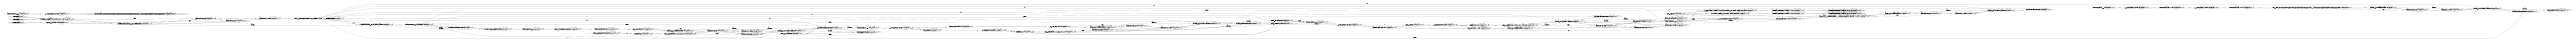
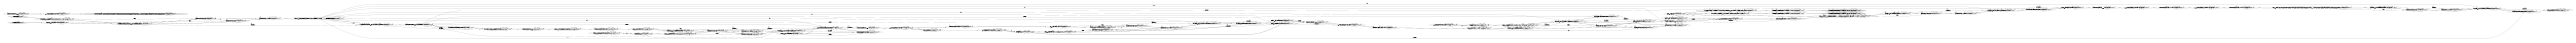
  digraph {
    rankdir=LR
    node [fillcolor=white shape=ellipse style=filled]
    edge [style=bold]
    n1 [fillcolor=lightgray label="assertEquals(percentiles.get(1).doubleValue(),6.0,0.001)@@@54@@@['0', '1', '0']"]
    n2 [label="paramsLoc.set(\"qt\",\"/stream\")@@@18@@@['0', '0', '1']"]
    n3 [label="solrStream = new SolrStream(url,paramsLoc)@@@19@@@['1', '1', '1']"]
    n4 [label="solrStream.setStreamContext(context)@@@20@@@['1', '1', '1']"]
    n5 [label="tuples = getTuples(solrStream)@@@21@@@['1', '1', '1']"]
    n6 [label="cexpr = \"percentile(array(11,10,3,4,5,6,7,8,9,2,1), array(20, 50))\"@@@40@@@['1', '1', '0']"]
    n7 [label="solrStream = new SolrStream(url,paramsLoc)@@@39@@@['1', '1', '1']"]
    n8 [label="paramsLoc.set(\"expr\",cexpr)@@@42@@@['1', '1', '0']"]
    n9 [label="solrStream.setStreamContext(context)@@@40@@@['0', '0', '1']"]
    n10 [label="assertTrue(tuples.size() == 1)@@@42@@@['1', '1', '1']"]
    n11 [label="tuples = getTuples(solrStream)@@@41@@@['1', '1', '1']"]
    n12 [label="paramsLoc.set(\"expr\",expr)@@@37@@@['0', '0', '1']"]
    n13 [label="assertTrue(tuples.size() == 1)@@@12@@@['1', '1', '1']"]
    n14 [label="String s = (String)tuples.get(0).get(\"echo\")@@@13@@@['0', '0', '1']"]
    n15 [label="assertTrue(s.equals(\"hello world\"))@@@14@@@['0', '0', '1']"]
    n16 [label="cexpr = \"percentile(array(11,10,3,4,5,6,7,8,9,2,1), 50)\"@@@16@@@['1', '1', '0']"]
    n17 [label="paramsLoc.set(\"expr\",expr)@@@17@@@['1', '1', '1']"]
    n18 [label="paramsLoc.set(\"expr\",cexpr)@@@18@@@['1', '1', '0']"]
    n19 [label="paramsLoc.set(\"qt\",\"/stream\")@@@48@@@['0', '0', '1']"]
    n20 [label="solrStream = new SolrStream(url,paramsLoc)@@@49@@@['0', '0', '1']"]
    n21 [label="solrStream.setStreamContext(context)@@@50@@@['0', '0', '1']"]
+   n22 [label="tuples = getTuples(solrStream)@@@51@@@['0', '0', '1']"]
    n23 [label="StreamContext context = new StreamContext()@@@9@@@['1', '1', '1']"]
    n24 [label="solrStream.setStreamContext(context)@@@62@@@['0', '0', '1']"]
    n25 [label="solrStream.setStreamContext(context)@@@30@@@['1', '1', '1']"]
    n26 [label="solrStream.setStreamContext(context)@@@10@@@['1', '1', '1']"]
    n27 [label="tuples = getTuples(solrStream)@@@63@@@['0', '0', '1']"]
    n28 [label="tuples = getTuples(solrStream)@@@31@@@['1', '1', '1']"]
    n29 [label="List<Tuple> tuples = getTuples(solrStream)@@@11@@@['1', '1', '1']"]
    n30 [label="assertTrue(tuples.size() == 1)@@@22@@@['1', '1', '1']"]
    n31 [label="expr = \"echo(\"hello world\")\"@@@15@@@['0', '0', '1']"]
    n32 [label="paramsLoc = new ModifiableSolrParams()@@@16@@@['0', '0', '1']"]
    n33 [label="s = (String)tuples.get(0).get(\"echo\")@@@23@@@['1', '1', '1']"]
    n34 [label="tuple = tuples.get(0)@@@25@@@['1', '1', '0']"]
    n35 [label="assertTrue(s.equals(\"hello world\"))@@@24@@@['0', '0', '1']"]
    n36 [label="p = tuple.getDouble(\"return-value\")@@@26@@@['1', '1', '0']"]
    n37 [label="expr = \"echo(\"hello, world\")\"@@@25@@@['0', '0', '1']"]
    n38 [label="paramsLoc = new ModifiableSolrParams()@@@46@@@['0', '0', '1']"]
    n39 [label="paramsLoc.set(\"expr\",expr)@@@47@@@['0', '0', '1']"]
    n40 [label="assertEquals(percentiles.get(0).doubleValue(),2.4,0.001)@@@51@@@['1', '0', '0']"]
    n41 [fillcolor=lightgray label="assertEquals(percentiles.get(1).doubleValue(),6.0,0.001)@@@52@@@['1', '0', '0']"]
    n42 [fillcolor=lightgray label="assertTrue(s.equals(\"tuytuy iuyiuyi iuyiuyiu iuyiuyiuyiu iuyi iuyiyiuy iuyiuyiu iyiuyiu iyiuyiuyyiyiu yiuyiuyi yiuyiuyi \" + \"yiuyiuuyiu yiyiuyiyiu iyiuyiuyiuiuyiu yiuyiuyi yiuyiy yiuiyiuiuy\"))@@@66@@@['0', '0', '1']"]
    n43 [label="assertTrue(s.equals(\"hello, \"t\" world\"))@@@44@@@['1', '1', '1']"]
    n44 [label="s = (String)tuples.get(0).get(\"echo\")@@@43@@@['1', '1', '1']"]
    n45 [label="expr = \"parallel(\" + COLLECTIONORALIAS + \", workers=2, sort=\"echo asc\", echo(\"hello, \\\"t\\\" world\"))\"@@@45@@@['1', '1', '1']"]
    n46 [label="context = new StreamContext()@@@45@@@['1', '1', '0']"]
    n47 [label="List<Number> percentiles = (List<Number>)tuple.get(\"return-value\")@@@50@@@['1', '0', '0']"]
    n48 [label="paramsLoc.set(\"expr\",cexpr)@@@30@@@['1', '1', '0']"]
    n49 [label="paramsLoc.set(\"expr\",expr)@@@27@@@['0', '0', '1']"]
    n50 [label="paramsLoc.set(\"qt\",\"/stream\")@@@28@@@['1', '1', '1']"]
    n51 [label="paramsLoc = new ModifiableSolrParams()@@@58@@@['0', '0', '1']"]
    n52 [label="solrStream = new SolrStream(url,paramsLoc)@@@61@@@['0', '0', '1']"]
    n53 [label="paramsLoc.set(\"expr\",expr)@@@59@@@['0', '0', '1']"]
    n54 [label="paramsLoc.set(\"qt\",\"/stream\")@@@60@@@['0', '0', '1']"]
    n55 [label="String cexpr = \"percentile(array(1,2,3,4,5,6,7,8,9,10,11), 50)\"@@@3@@@['1', '1', '0']"]
    n56 [label="ModifiableSolrParams paramsLoc = new ModifiableSolrParams()@@@4@@@['1', '1', '1']"]
    n57 [label="paramsLoc.set(\"expr\",cexpr)@@@5@@@['1', '1', '0']"]
    n58 [label="TupleStream solrStream = new SolrStream(url,paramsLoc)@@@8@@@['1', '1', '1']"]
    n59 [label="paramsLoc.set(\"expr\",expr)@@@5@@@['0', '0', '1']"]
    n60 [label="paramsLoc.set(\"qt\",\"/stream\")@@@6@@@['1', '1', '1']"]
-   n61 [label="tuple = tuples.get(0)@@@37@@@['1', '1', '0']"]
    n62 [label="s = (String)tuples.get(0).get(\"echo\")@@@33@@@['1', '1', '1']"]
    n63 [label="p = tuple.getDouble(\"return-value\")@@@38@@@['1', '1', '0']"]
    n64 [label="assertTrue(s.equals(\"hello, world\"))@@@34@@@['1', '1', '1']"]
    n65 [label="assertEquals(p,2.4,0.001)@@@39@@@['1', '1', '0']"]
    n66 [label="assertEquals(p,6,0.0)@@@15@@@['1', '1', '0']"]
    n67 [label="assertTrue(tuples.size() == 1)@@@64@@@['0', '0', '1']"]
    n68 [label="s = (String)tuples.get(0).get(\"echo\")@@@65@@@['0', '0', '1']"]
    n69 [label="assertEquals(percentiles.get(0).doubleValue(),2.4,0.001)@@@53@@@['0', '1', '0']"]
    n70 [label="paramsLoc = new ModifiableSolrParams()@@@26@@@['0', '0', '1']"]
    n71 [label="solrStream = new SolrStream(url,paramsLoc)@@@29@@@['0', '0', '1']"]
    n72 [label="String expr = \"echo(hello world)\"@@@3@@@['0', '0', '1']"]
    n73 [label="assertTrue(tuples.size() == 2)@@@52@@@['0', '0', '1']"]
    n74 [label="s = (String)tuples.get(0).get(\"echo\")@@@53@@@['0', '0', '1']"]
    n75 [label="assertTrue(s.equals(\"hello, \"t\" world\"))@@@54@@@['0', '0', '1']"]
    n76 [fillcolor=lightgray label="testEchoStream['0', '0', '1']" shape=diamond]
    n77 [label="expr = \"echo(\"tuytuy iuyiuyi iuyiuyiu iuyiuyiuyiu iuyi iuyiyiuy iuyiuyiu iyiuyiu iyiuyiuyyiyiu yiuyiuyi\" + \" yiuyiuyi yiuyiuuyiu yiyiuyiyiu iyiuyiuyiuiuyiu yiuyiuyi yiuyiy yiuiyiuiuy\")\"@@@57@@@['0', '0', '1']"]
    n78 [label="assertEquals(p,6,0.0)@@@27@@@['1', '1', '0']"]
    n79 [label="cexpr = \"percentile(array(11,10,3,4,5,6,7,8,9,2,1), 20)\"@@@28@@@['1', '1', '0']"]
    n80 [label="@SuppressWarnings({\"unchecked\"}) List<Number> percentiles = (List<Number>)tuple.get(\"return-value\")@@@50@@@['0', '1', '0']"]
    n81 [label="String url = cluster.getJettySolrRunners().get(0).getBaseUrl().toString() + \"/\" + COLLECTIONORALIAS@@@7@@@['1', '1', '1']"]
    n82 [label="assertTrue(tuples.size() == 1)@@@32@@@['1', '1', '1']"]
    n83 [label="expr = \"echo(\"hello, \\\"t\\\" world\")\"@@@35@@@['0', '0', '1']"]
    n84 [label="paramsLoc = new ModifiableSolrParams()@@@36@@@['0', '0', '1']"]
    n85 [label="paramsLoc.set(\"qt\",\"/stream\")@@@38@@@['0', '0', '1']"]
    n86 [label="double p = tuple.getDouble(\"return-value\")@@@14@@@['1', '1', '0']"]
    n87 [label="s = (String)tuples.get(1).get(\"echo\")@@@55@@@['0', '0', '1']"]
    n88 [label="assertTrue(s.equals(\"hello, \"t\" world\"))@@@56@@@['0', '0', '1']"]
    n89 [label="context = new StreamContext()@@@21@@@['1', '1', '0']"]
    n90 [label="tuple = tuples.get(0)@@@49@@@['1', '1', '0']"]
-   n91 [fillcolor=lightgray label="testPercentile['0', '1', '0']" shape=diamond]
    n92 [fillcolor=lightgray label="testPercentile['1', '0', '0']" shape=diamond]
    n93 [label="context = new StreamContext()@@@33@@@['1', '1', '0']"]
    n2 -> n3
    n3 -> n4
    n3 -> n5 [label=solrStream style=solid]
    n4 -> n5
    n4 -> n30 [label=paramsLoc style=solid]
    n6 -> n7
    n6 -> n8 [label=cexpr style=solid]
    n7 -> n8
    n7 -> n9
    n7 -> n10 [label=paramsLoc style=solid]
    n7 -> n11 [label=solrStream style=solid]
    n8 -> n11
    n8 -> n12 [label=0 style=dashed]
    n10 -> n43 [label=solrStream style=solid]
    n10 -> n44
    n11 -> n10
    n12 -> n85
    n13 -> n14
    n14 -> n15
    n15 -> n31
    n16 -> n17
    n16 -> n18 [label=cexpr style=solid]
    n17 -> n2
    n17 -> n4 [label=paramsLoc style=solid]
    n17 -> n18
    n18 -> n3
    n18 -> n17 [label=0 style=dashed]
    n19 -> n20
    n20 -> n21
+   n20 -> n22 [label=solrStream style=solid]
+   n21 -> n22
+   n22 -> n73
    n23 -> n4 [label=context style=solid]
    n23 -> n9 [label=context style=solid]
    n23 -> n21 [label=context style=solid]
    n23 -> n24 [label=context style=solid]
    n23 -> n25 [label=context style=solid]
    n23 -> n26 [label=context style=solid]
    n23 -> n26
    n24 -> n27 [style=dashed]
    n25 -> n28 [style=solid]
    n26 -> n29
    n28 -> n62 [label=solrStream style=solid]
    n28 -> n78
    n28 -> n82
    n29 -> n13
    n30 -> n33
    n31 -> n17 [label=expr style=solid]
    n31 -> n32
    n32 -> n3 [label=paramsLoc style=solid]
    n32 -> n17
    n33 -> n34
    n33 -> n35
    n34 -> n33 [label=0 style=dashed]
    n34 -> n36
    n35 -> n37
    n36 -> n78 [label=p style=solid]
    n36 -> n78
    n37 -> n49 [label=expr style=solid]
    n37 -> n70
    n38 -> n20 [label=paramsLoc style=solid]
    n38 -> n39
    n39 -> n19
    n40 -> n41
    n43 -> n45
    n44 -> n43
    n45 -> n38
    n45 -> n39 [label=expr style=solid]
    n45 -> n90
    n46 -> n44
    n46 -> n44 [label=context style=solid]
    n47 -> n40
    n48 -> n25
    n48 -> n49 [label=0 style=dashed]
    n49 -> n50
    n50 -> n28 [label=paramsLoc style=solid]
    n50 -> n48
    n50 -> n71
    n51 -> n52 [label=paramsLoc style=solid]
    n51 -> n53
    n52 -> n24
    n52 -> n27 [label=solrStream style=solid]
    n53 -> n54
    n54 -> n52
    n55 -> n56
    n55 -> n57 [label=cexpr style=solid]
    n56 -> n57
    n56 -> n58 [label=paramsLoc style=solid]
    n56 -> n59
    n57 -> n59 [label=0 style=dashed]
    n57 -> n60
    n58 -> n23
    n58 -> n29 [label=solrStream style=solid]
    n59 -> n60
    n60 -> n81
-   n61 -> n62 [label=0 style=dashed]
-   n61 -> n63
    n62 -> n64
    n63 -> n65 [label=p style=solid]
    n63 -> n65
-   n64 -> n61
    n64 -> n83
    n65 -> n6
    n66 -> n16
    n67 -> n68
    n68 -> n42
    n69 -> n1
    n70 -> n49
    n70 -> n71 [label=paramsLoc style=solid]
    n71 -> n25
    n71 -> n28 [label=solrStream style=solid]
    n72 -> n56
    n72 -> n59 [label=expr style=solid]
    n73 -> n74
    n74 -> n75
    n75 -> n87
    n76 -> n72
    n77 -> n51
    n77 -> n53 [label=expr style=solid]
    n78 -> n79
    n79 -> n48 [label=cexpr style=solid]
    n79 -> n50
    n80 -> n69
    n81 -> n3 [label=url style=solid]
    n81 -> n4 [label=url style=solid]
    n81 -> n7 [label=url style=solid]
    n81 -> n10 [label=url style=solid]
    n81 -> n20 [label=url style=solid]
    n81 -> n28 [label=url style=solid]
    n81 -> n52 [label=url style=solid]
    n81 -> n58 [label=url style=solid]
    n81 -> n58
    n81 -> n71 [label=url style=solid]
    n82 -> n62
    n83 -> n12 [label=expr style=solid]
    n83 -> n84
    n84 -> n7 [label=paramsLoc style=solid]
    n84 -> n12
    n85 -> n7
    n86 -> n66 [label=p style=solid]
    n86 -> n66
    n87 -> n88
    n88 -> n77
    n89 -> n4
    n89 -> n5 [label=context style=solid]
    n89 -> n5
    n90 -> n44 [label=0 style=dashed]
    n90 -> n47
    n90 -> n80
-   n91 -> n55
    n92 -> n55
    n93 -> n82
    n93 -> n82 [label=context style=solid]
  }
